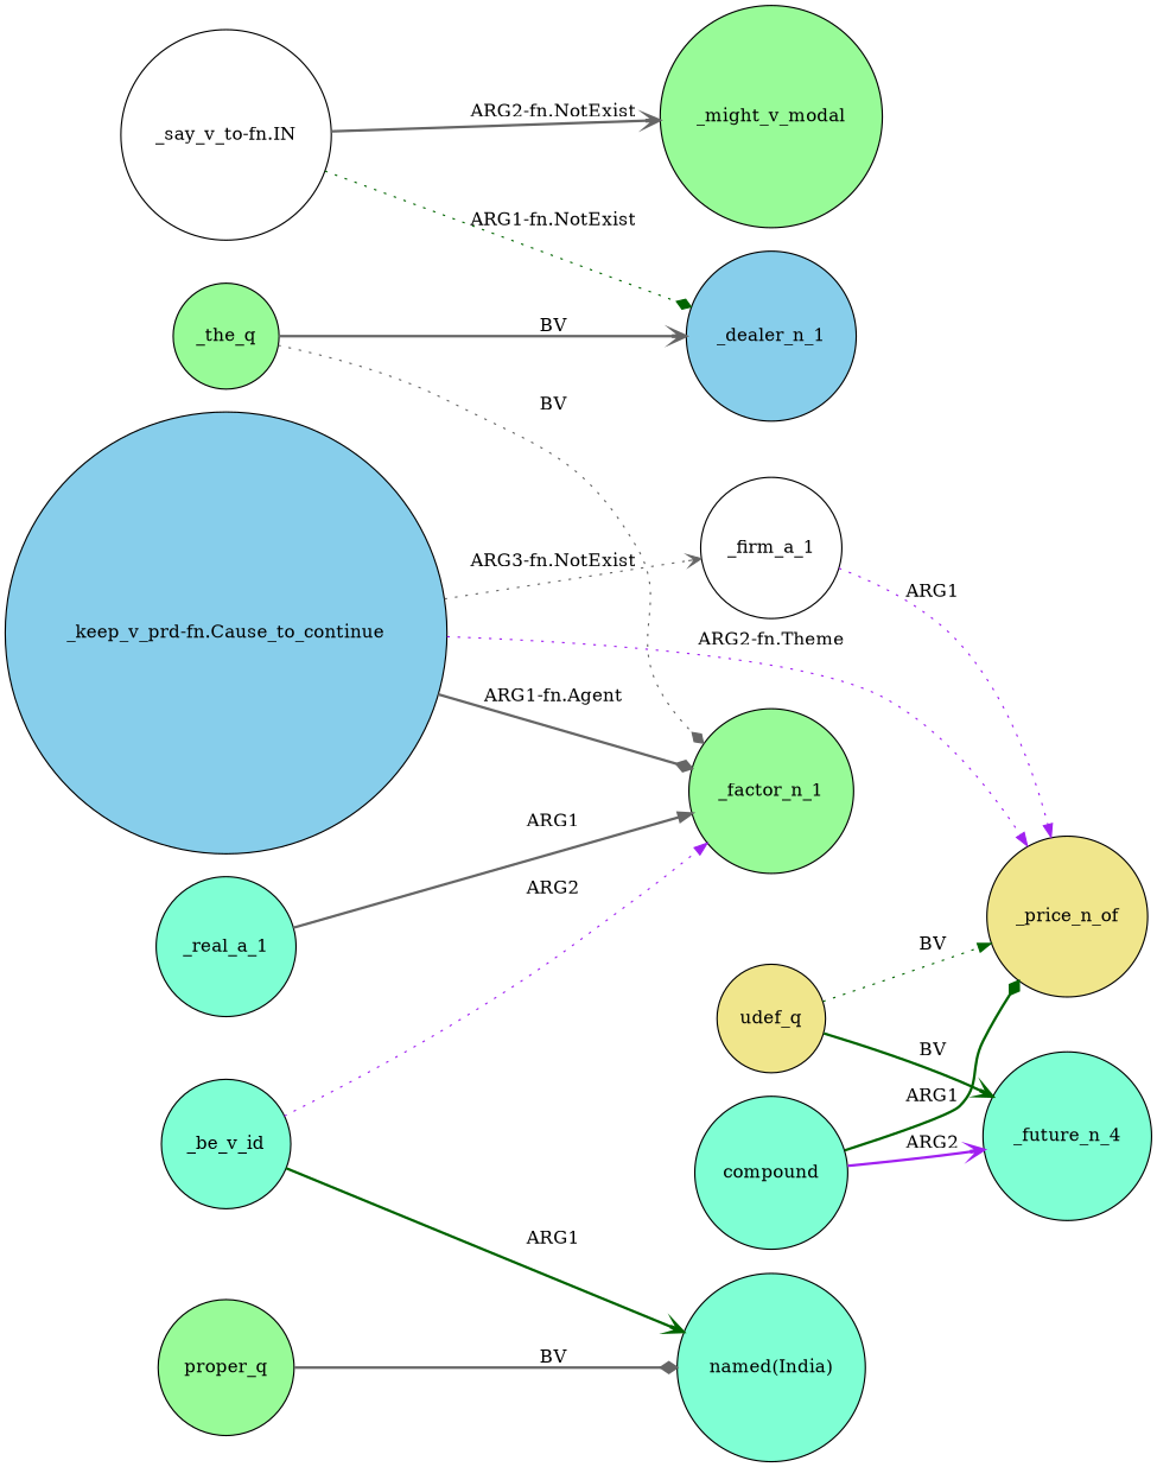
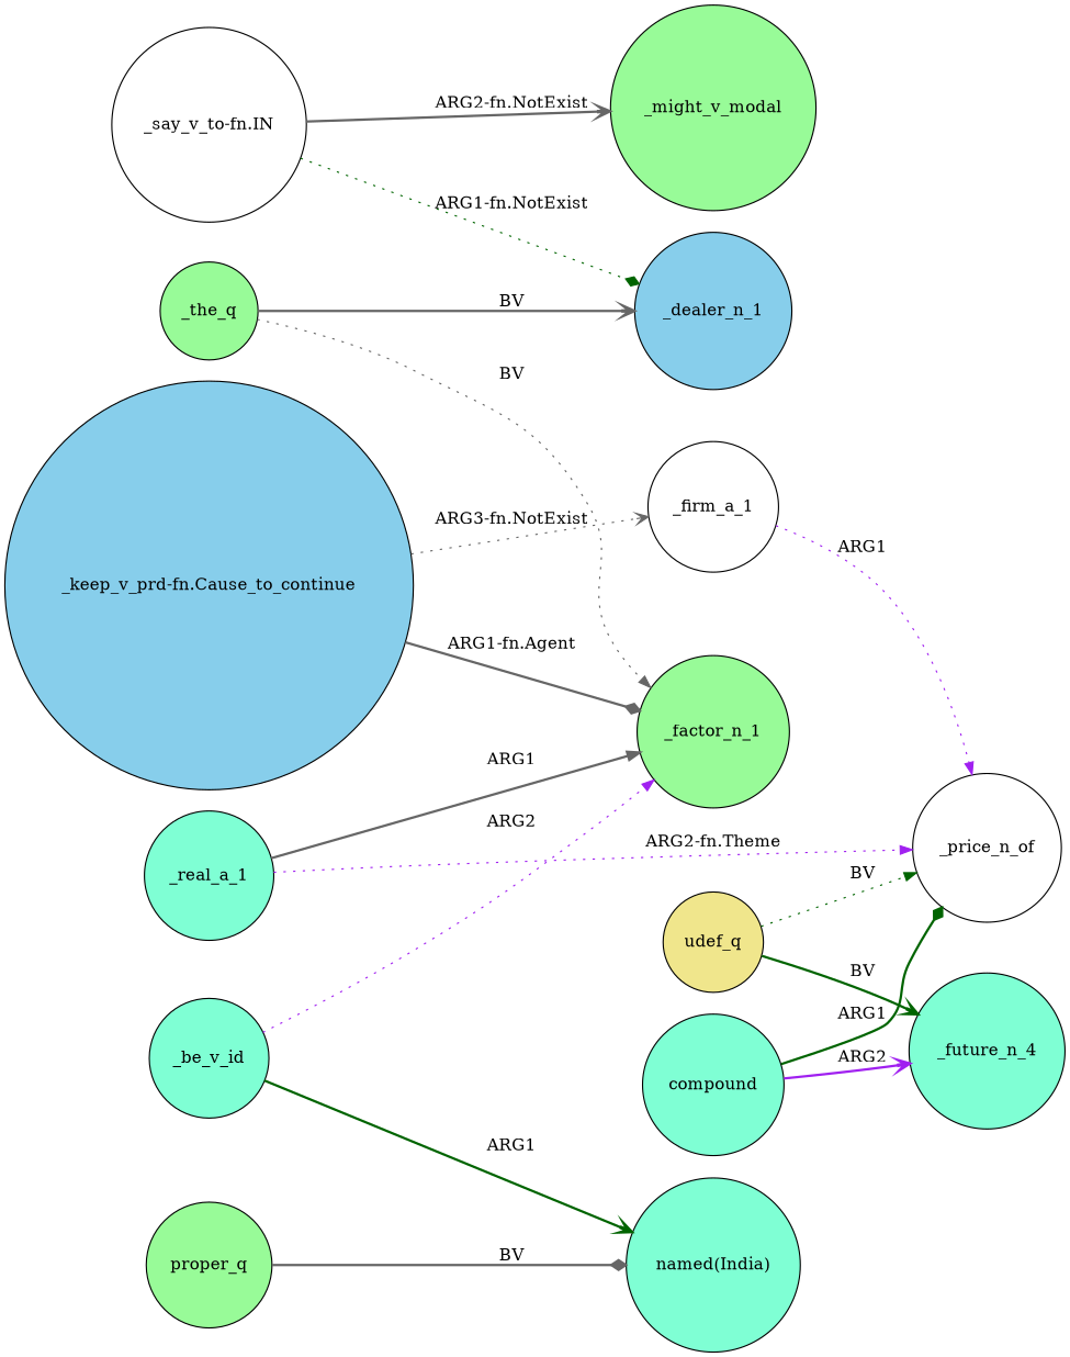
  digraph {
    rankdir=LR
    node [fillcolor=aquamarine shape=circle style=filled]
    edge [arrowhead=vee color=gray40 style=bold]
    "_say_v_to-fn.IN" [fillcolor=white]
    _dealer_n_1 [fillcolor=skyblue]
    _might_v_modal [fillcolor=palegreen]
    "_keep_v_prd-fn.Cause_to_continue" [fillcolor=skyblue]
    _firm_a_1 [fillcolor=white]
    _factor_n_1 [fillcolor=palegreen]
-   _price_n_of [fillcolor=khaki]
+   _price_n_of [fillcolor=white]
    _be_v_id
    "named(India)"
    _real_a_1
    udef_q [fillcolor=khaki]
    n12 [label=_future_n_4]
    _the_q [fillcolor=palegreen]
    compound
    proper_q [fillcolor=palegreen]
    "_say_v_to-fn.IN" -> _dealer_n_1 [arrowhead=diamond color=darkgreen label="ARG1-fn.NotExist" style=dotted]
    "_say_v_to-fn.IN" -> _might_v_modal [label="ARG2-fn.NotExist"]
    "_keep_v_prd-fn.Cause_to_continue" -> _firm_a_1 [label="ARG3-fn.NotExist" style=dotted]
    "_keep_v_prd-fn.Cause_to_continue" -> _factor_n_1 [arrowhead=diamond label="ARG1-fn.Agent"]
-   "_keep_v_prd-fn.Cause_to_continue" -> _price_n_of [arrowhead=normal color=purple label="ARG2-fn.Theme" style=dotted]
+   _real_a_1 -> _price_n_of [arrowhead=normal color=purple label="ARG2-fn.Theme" style=dotted]
    _firm_a_1 -> _price_n_of [arrowhead=normal color=purple label=ARG1 style=dotted]
    _be_v_id -> _factor_n_1 [arrowhead=normal color=purple label=ARG2 style=dotted]
    _be_v_id -> "named(India)" [color=darkgreen label=ARG1]
    _real_a_1 -> _factor_n_1 [arrowhead=normal label=ARG1]
    udef_q -> _price_n_of [arrowhead=normal color=darkgreen label=BV style=dotted]
    udef_q -> n12 [color=darkgreen label=BV]
    _the_q -> _dealer_n_1 [label=BV]
-   _the_q -> _factor_n_1 [arrowhead=diamond label=BV style=dotted]
+   _the_q -> _factor_n_1 [arrowhead=normal label=BV style=dotted]
    compound -> _price_n_of [arrowhead=diamond color=darkgreen label=ARG1]
    compound -> n12 [color=purple label=ARG2]
    proper_q -> "named(India)" [arrowhead=diamond label=BV]
  }
